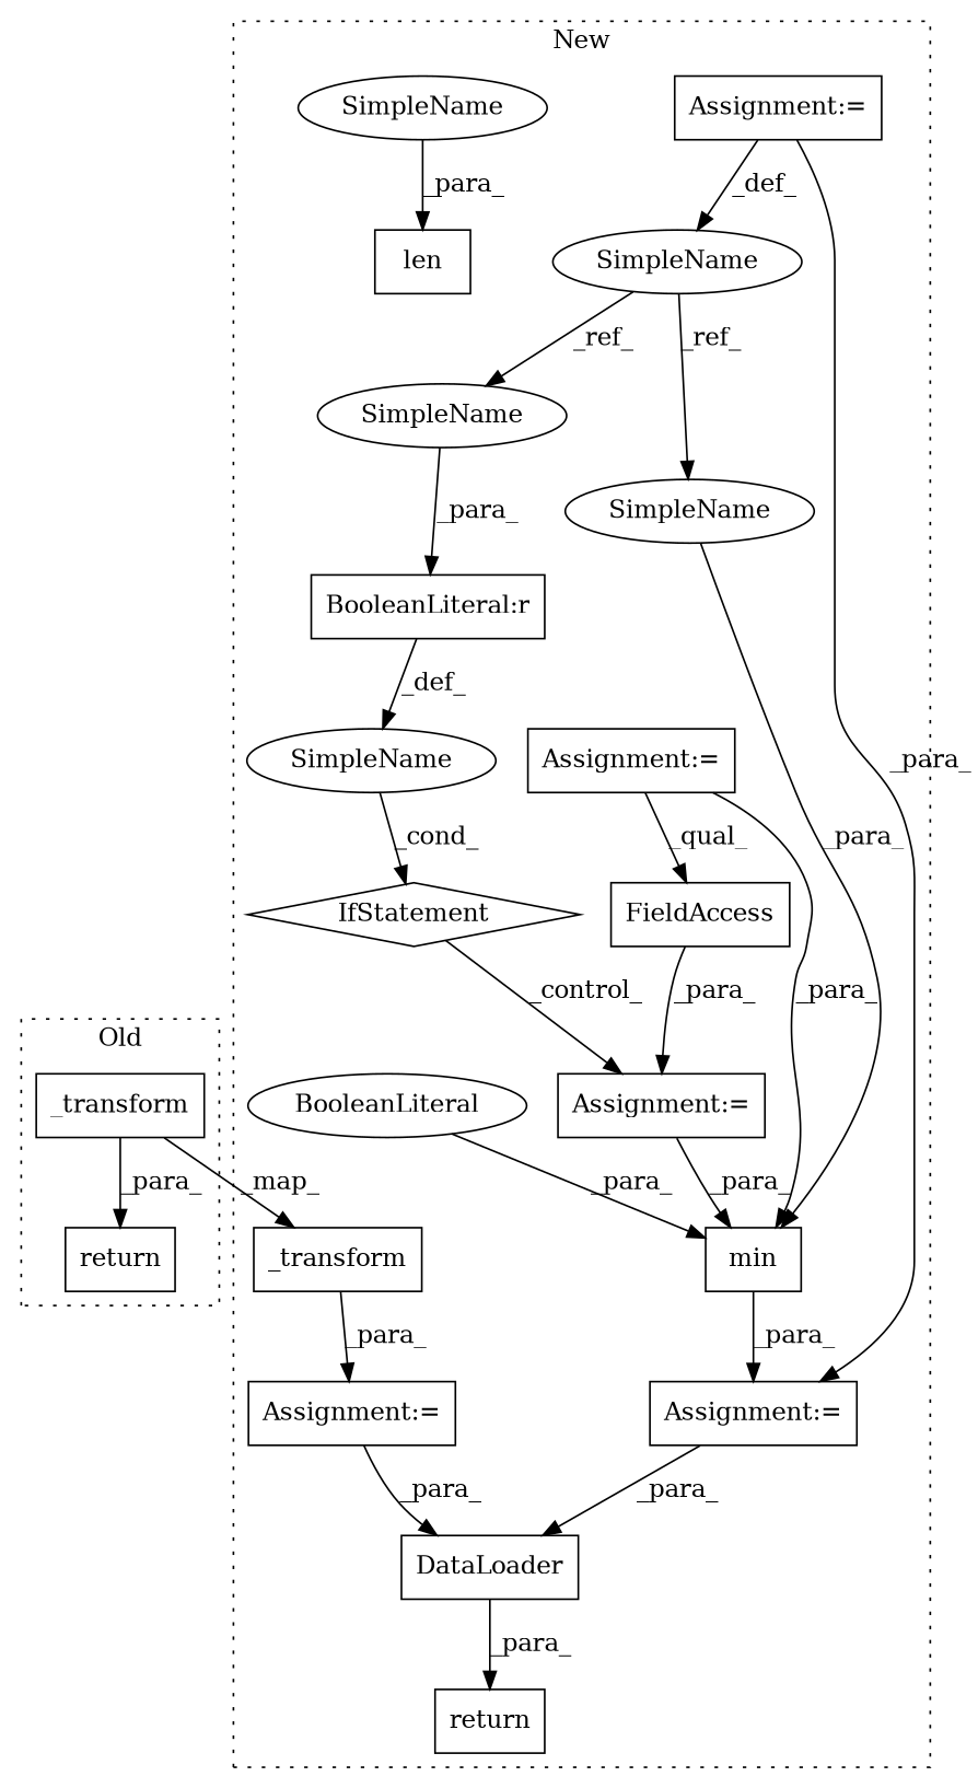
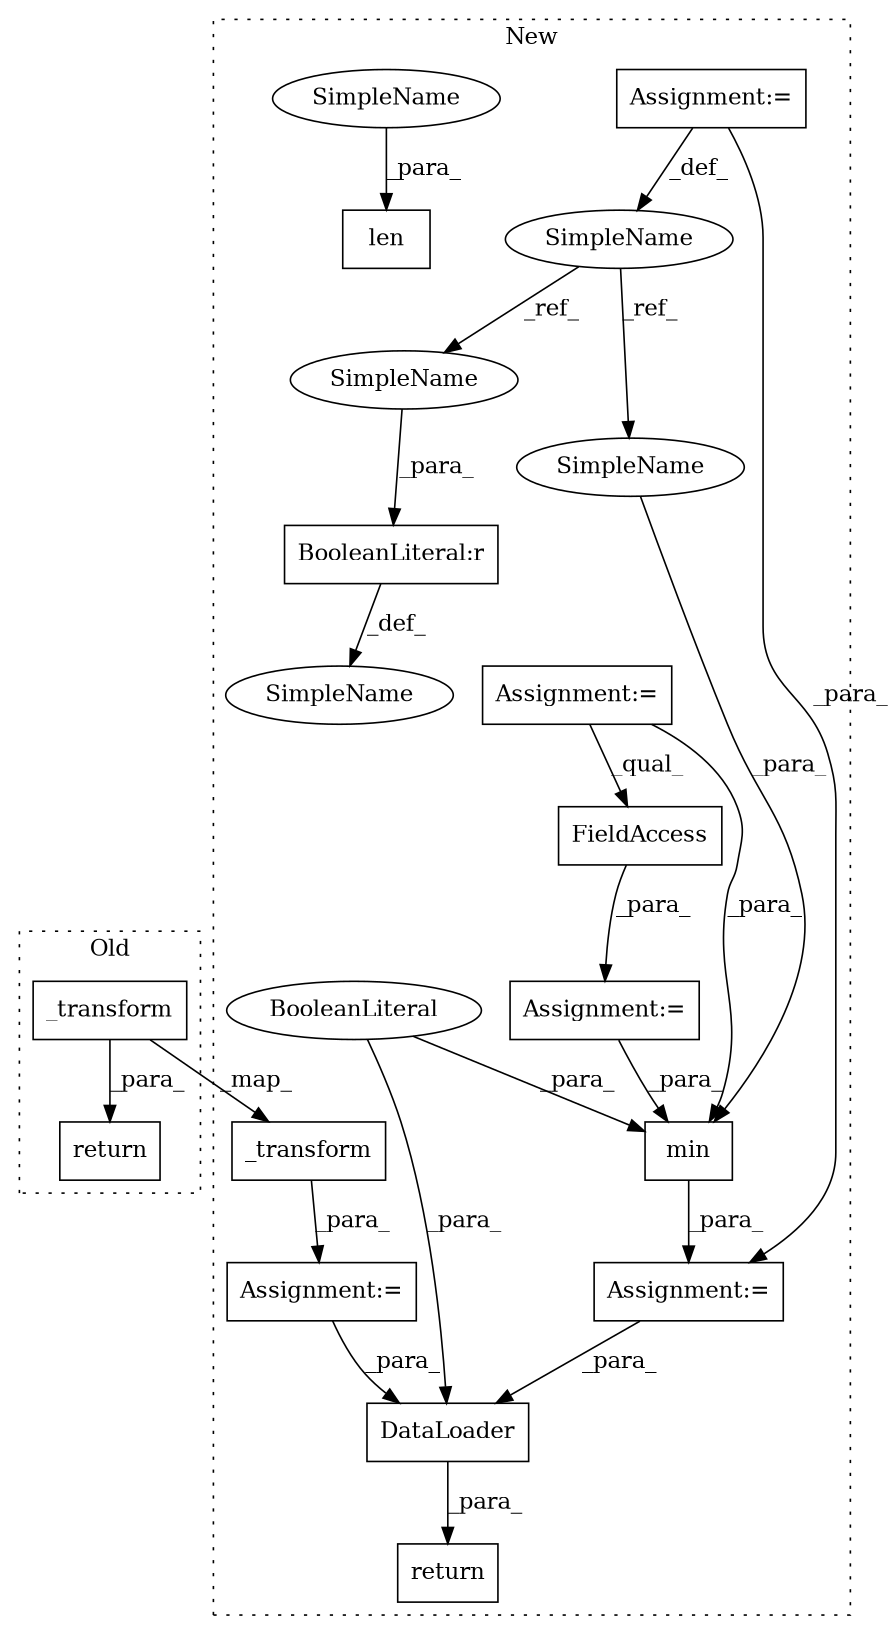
  digraph {
    node [a=32 l=10 s=2032 shape=box]
    n1 [a=41 l=7 label=return s=2424]
    n2 [l="11,1" label=_transform s="2436,2483"]
-   n3 [a=25 l="4,2" label=IfStatement s="2607,2629" shape=diamond]
    n4 [a=7 l=1 label="Assignment:=" s=2649]
    n5 [a=42 label=SimpleName shape=ellipse l="" s=""]
    n6 [a=27 l=4 label="BooleanLiteral:r" s=2621]
    n7 [a=41 l=7 label=return s=2727]
    n8 [a=7 l=1 label="Assignment:=" s=2558]
    n9 [a=7 l=8 label="Assignment:=" s=2142]
    n10 [l="4,1" label=len s="2700,2708"]
    n11 [l="11,1" label=_transform s="2564,2600"]
    n12 [l="11,1" label=DataLoader s="2734,2768"]
    n13 [l="4,1" label=min s="2696,2720"]
    n14 [a=22 l=23 label=FieldAccess s=2650]
    n15 [a=9 l=4 label=BooleanLiteral s=2764 shape=ellipse]
    n16 [a=42 label=SimpleName shape=ellipse]
    n17 [a=7 label="Assignment:="]
    n18 [a=7 l=1 label="Assignment:=" s=2695]
    n19 [a=42 l=4 label=SimpleName s=2704 shape=ellipse]
    n20 [a=42 label=SimpleName s=2611 shape=ellipse]
    n21 [a=42 label=SimpleName s=2710 shape=ellipse]
    subgraph cluster_1 {
      label=Old
      style=dotted
      n1
      n2
    }
    subgraph cluster_2 {
      label=New
      style=dotted
-     n3
      n4
      n5
      n6
      n7
      n8
      n9
      n10
      n11
      n12
      n13
      n14
      n15
      n16
      n17
      n18
      n19
      n20
      n21
    }
    n2 -> n1 [label=_para_]
    n2 -> n11 [label=_map_]
-   n3 -> n4 [label=_control_]
    n4 -> n13 [label=_para_]
-   n5 -> n3 [label=_cond_]
    n6 -> n5 [label=_def_]
    n8 -> n12 [label=_para_]
    n9 -> n13 [label=_para_]
    n9 -> n14 [label=_qual_]
    n11 -> n8 [label=_para_]
    n12 -> n7 [label=_para_]
    n13 -> n18 [label=_para_]
    n14 -> n4 [label=_para_]
+   n15 -> n12 [label=_para_]
    n15 -> n13 [label=_para_]
    n16 -> n20 [label=_ref_]
    n16 -> n21 [label=_ref_]
    n17 -> n16 [label=_def_]
    n17 -> n18 [label=_para_]
    n18 -> n12 [label=_para_]
    n19 -> n10 [label=_para_]
    n20 -> n6 [label=_para_]
    n21 -> n13 [label=_para_]
  }
